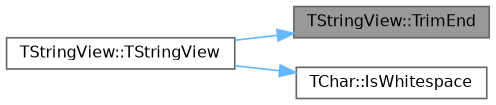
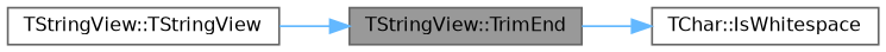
  digraph {
    rankdir=LR
    node [color=grey40 fillcolor=white fontname=Helvetica fontsize=10 shape=box style=filled]
    edge [color=steelblue1 fontname=Helvetica fontsize=10 labelfontname=Helvetica labelfontsize=10 style=solid]
    n1 [color=gray40 fillcolor=grey60 fontcolor=black height=0.2 label="TStringView::TrimEnd" width=0.4]
    n2 [height=0.2 label="TChar::IsWhitespace" width=0.4]
    n3 [height=0.2 label="TStringView::TStringView" width=0.4]
-   n3 -> n2
+   n1 -> n2
    n3 -> n1
  }
